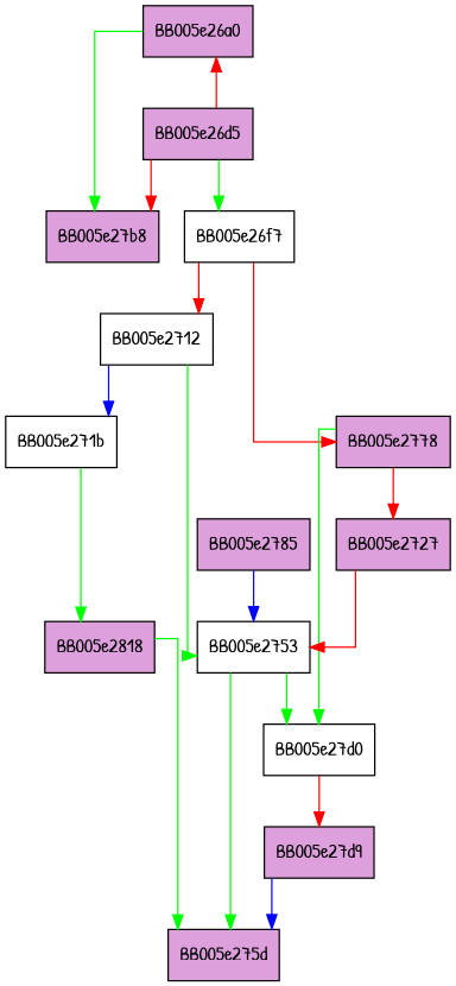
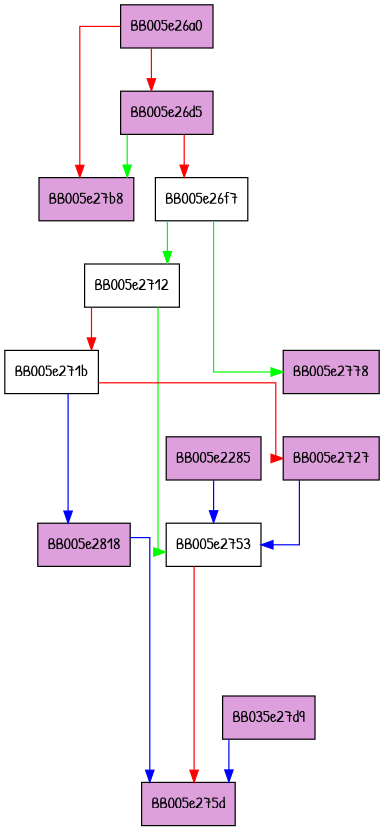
  digraph {
    fontname="Patrick Hand"
    splines=ortho
    node [fillcolor=plum fontname="Patrick Hand" shape=box style=filled]
    edge [color=red fontname="Patrick Hand"]
    BB005e26a0
    BB005e27b8
    BB005e26d5
    BB005e26f7 [fillcolor=white]
    BB005e2778
    BB005e2712 [fillcolor=white]
-   BB005e27d0 [fillcolor=white]
    BB005e271b [fillcolor=white]
    BB005e2753 [fillcolor=white]
-   BB005e27d9
+   BB005e27d9 [label=BB035e27d9]
    BB005e2818
    BB005e275d
    BB005e2727
-   BB005e2785
-   BB005e26a0 -> BB005e27b8 [color=green]
-   BB005e26d5 -> BB005e26a0
-   BB005e26d5 -> BB005e27b8
-   BB005e26d5 -> BB005e26f7 [color=green]
-   BB005e26f7 -> BB005e2778
-   BB005e26f7 -> BB005e2712
-   BB005e2778 -> BB005e27d0 [color=green]
-   BB005e2712 -> BB005e271b [color=blue]
+   BB005e2785 [label=BB005e2285]
+   BB005e26a0 -> BB005e27b8
+   BB005e26a0 -> BB005e26d5
+   BB005e26d5 -> BB005e27b8 [color=green]
+   BB005e26d5 -> BB005e26f7
+   BB005e26f7 -> BB005e2778 [color=green]
+   BB005e26f7 -> BB005e2712 [color=green]
+   BB005e2712 -> BB005e271b
    BB005e2712 -> BB005e2753 [color=green]
-   BB005e27d0 -> BB005e27d9
-   BB005e271b -> BB005e2818 [color=green]
-   BB005e2778 -> BB005e2727
-   BB005e2753 -> BB005e27d0 [color=green]
-   BB005e2753 -> BB005e275d [color=green]
+   BB005e271b -> BB005e2818 [color=blue]
+   BB005e271b -> BB005e2727
+   BB005e2753 -> BB005e275d
    BB005e27d9 -> BB005e275d [color=blue]
-   BB005e2818 -> BB005e275d [color=green]
-   BB005e2727 -> BB005e2753
+   BB005e2818 -> BB005e275d [color=blue]
+   BB005e2727 -> BB005e2753 [color=blue]
    BB005e2785 -> BB005e2753 [color=blue]
  }
